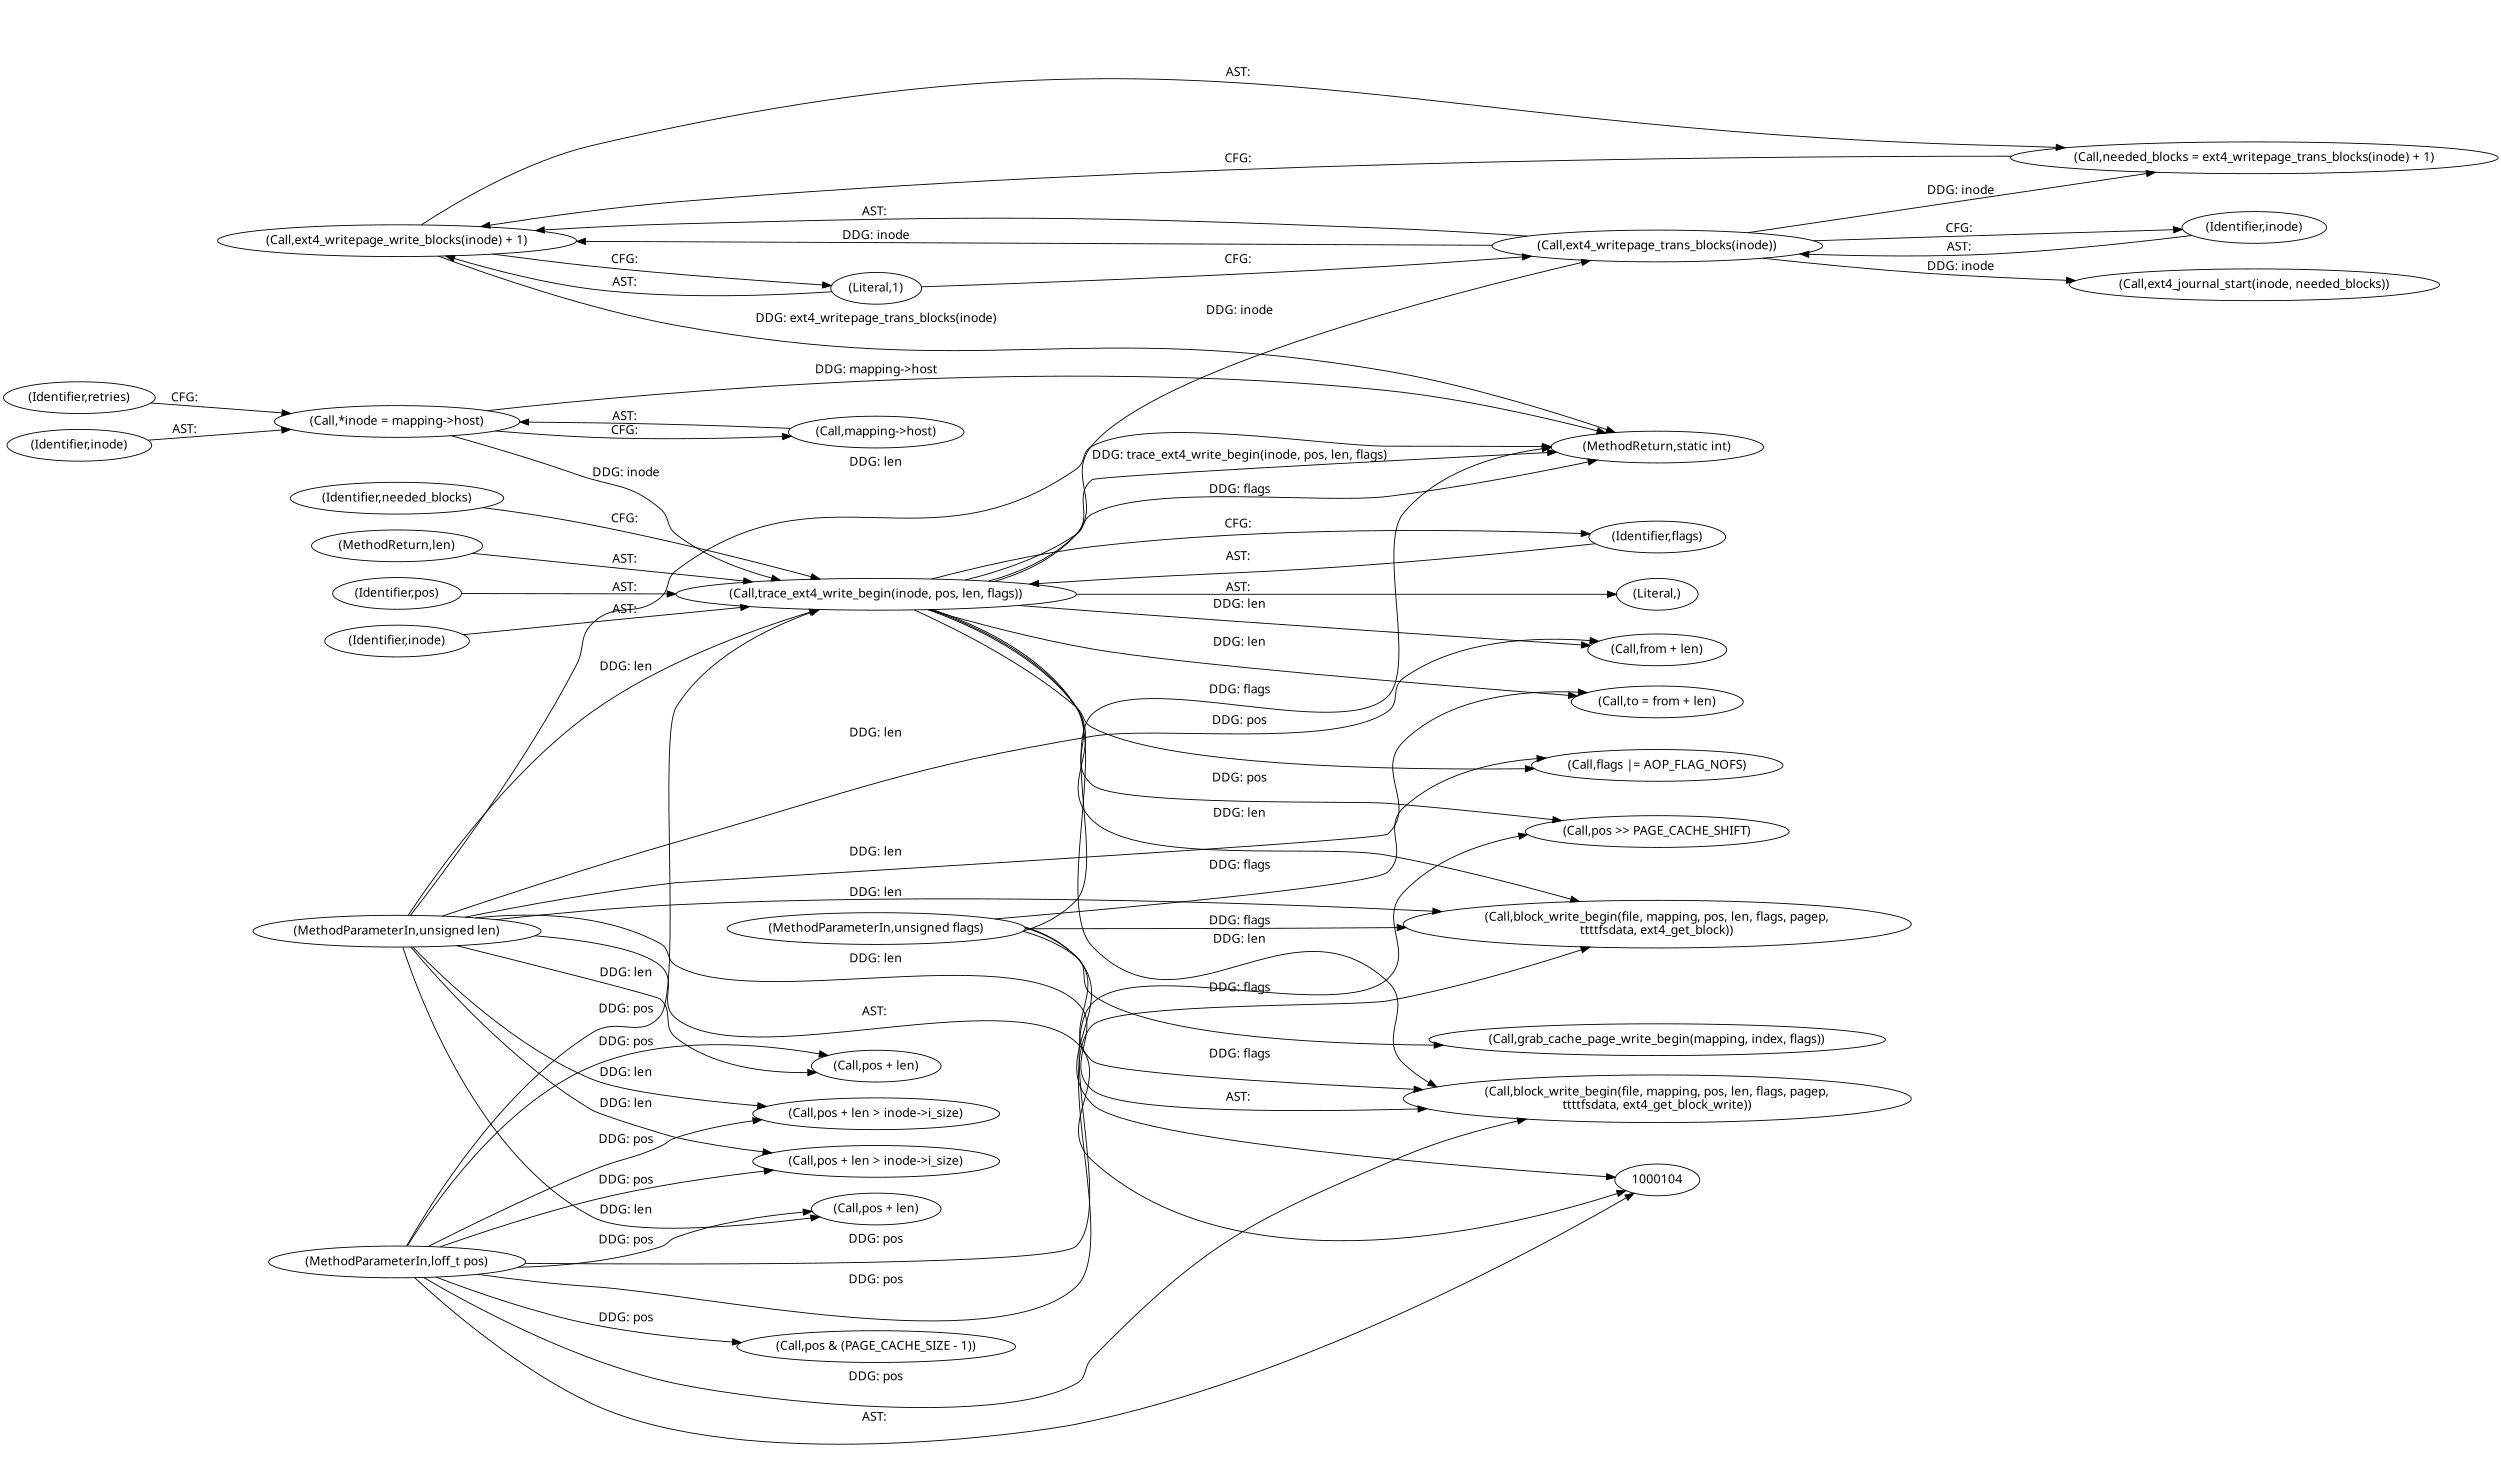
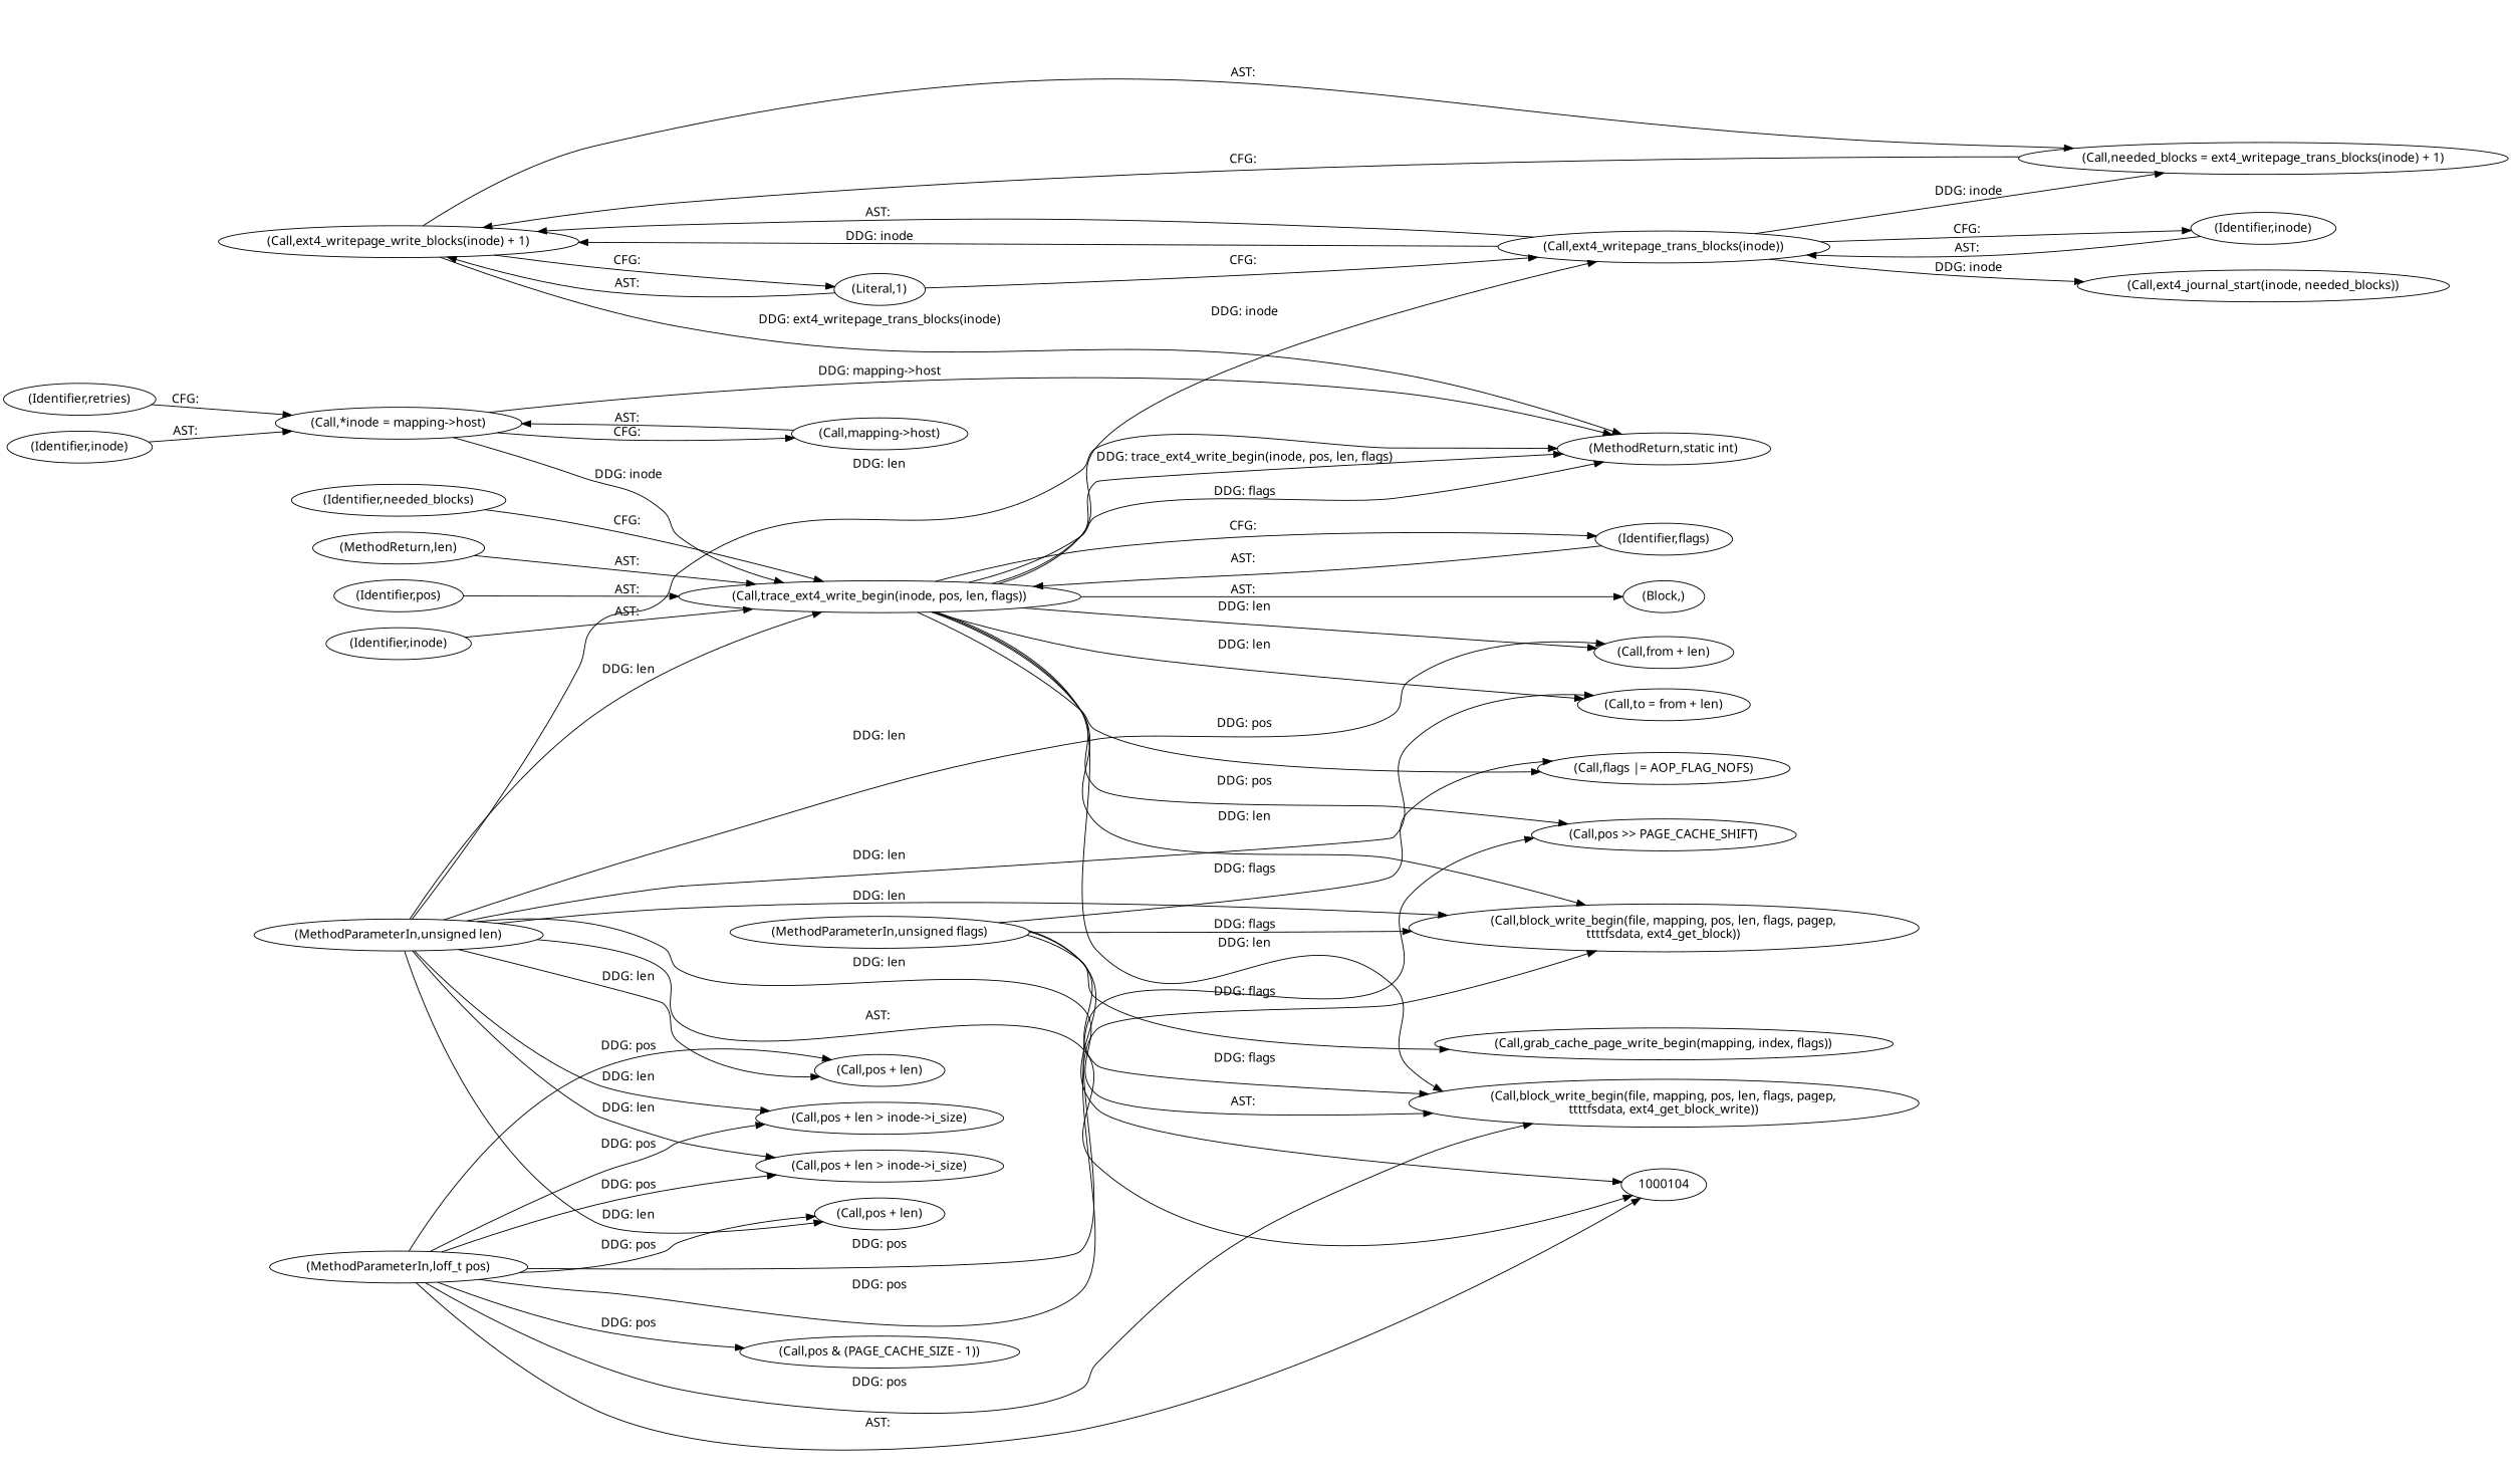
  digraph {
    fontname="Noto Sans"
    rankdir=LR
    node [fontname="Noto Sans"]
    edge [fontname="Noto Sans"]
    n1 [label="(Call,ext4_writepage_write_blocks(inode) + 1)"]
    n2 [label="(Literal,1)"]
    n3 [label="(Call,needed_blocks = ext4_writepage_trans_blocks(inode) + 1)"]
    n4 [label="(MethodReturn,static int)"]
    n5 [label="(Call,ext4_writepage_trans_blocks(inode))"]
    n6 [label="(Call,ext4_journal_start(inode, needed_blocks))"]
    n7 [label="(Identifier,inode)"]
    n8 [label="(Call,trace_ext4_write_begin(inode, pos, len, flags))"]
    n9 [label="(Call,pos >> PAGE_CACHE_SHIFT)"]
    n10 [label="(Call,flags |= AOP_FLAG_NOFS)"]
    n11 [label="(Identifier,flags)"]
    n12 [label="(Call,from + len)"]
    n13 [label="(Call,block_write_begin(file, mapping, pos, len, flags, pagep,\n\t\t\t\tfsdata, ext4_get_block))"]
-   n14 [label="(Literal,)"]
+   n14 [label="(Block,)"]
    n15 [label="(Call,to = from + len)"]
    n16 [label="(Call,block_write_begin(file, mapping, pos, len, flags, pagep,\n\t\t\t\tfsdata, ext4_get_block_write))"]
    n17 [label="(Call,*inode = mapping->host)"]
    n18 [label="(Call,mapping->host)"]
    n19 [label="(MethodParameterIn,loff_t pos)"]
    n20 [label="(Call,pos + len)"]
    n21 [label="(Call,pos + len > inode->i_size)"]
    n22 [label="(Call,pos + len)"]
    n23 [label="(Call,pos + len > inode->i_size)"]
    n24 [label="(Call,pos & (PAGE_CACHE_SIZE - 1))"]
    1000104
    n26 [label="(MethodParameterIn,unsigned len)"]
    n27 [label="(MethodParameterIn,unsigned flags)"]
    n28 [label="(Call,grab_cache_page_write_begin(mapping, index, flags))"]
    n29 [label="(MethodReturn,len)"]
    n30 [label="(Identifier,retries)"]
    n31 [label="(Identifier,inode)"]
    n32 [label="(Identifier,pos)"]
    n33 [label="(Identifier,inode)"]
    n34 [label="(Identifier,needed_blocks)"]
    n1 -> n2 [label="CFG: "]
    n1 -> n3 [label="AST: "]
    n1 -> n4 [label="DDG: ext4_writepage_trans_blocks(inode)"]
    n2 -> n1 [label="AST: "]
    n2 -> n5 [label="CFG: "]
    n3 -> n1 [label="CFG: "]
    n5 -> n1 [label="AST: "]
    n5 -> n1 [label="DDG: inode"]
    n5 -> n3 [label="DDG: inode"]
    n5 -> n6 [label="DDG: inode"]
    n5 -> n7 [label="CFG: "]
    n7 -> n5 [label="AST: "]
    n8 -> n4 [label="DDG: trace_ext4_write_begin(inode, pos, len, flags)"]
    n8 -> n4 [label="DDG: flags"]
    n8 -> n5 [label="DDG: inode"]
    n8 -> n9 [label="DDG: pos"]
    n8 -> n10 [label="DDG: pos"]
    n8 -> n11 [label="CFG: "]
    n8 -> n12 [label="DDG: len"]
    n8 -> n13 [label="DDG: len"]
    n8 -> n14 [label="AST: "]
    n8 -> n15 [label="DDG: len"]
    n8 -> n16 [label="DDG: len"]
    n11 -> n8 [label="AST: "]
    n17 -> n4 [label="DDG: mapping->host"]
    n17 -> n8 [label="DDG: inode"]
    n17 -> n18 [label="CFG: "]
    n18 -> n17 [label="AST: "]
-   n19 -> n8 [label="DDG: pos"]
    n19 -> n9 [label="DDG: pos"]
    n19 -> n13 [label="DDG: pos"]
    n19 -> n16 [label="DDG: pos"]
    n19 -> n20 [label="DDG: pos"]
    n19 -> n21 [label="DDG: pos"]
    n19 -> n22 [label="DDG: pos"]
    n19 -> n23 [label="DDG: pos"]
    n19 -> n24 [label="DDG: pos"]
    n19 -> 1000104 [label="AST: "]
    n26 -> n4 [label="DDG: len"]
    n26 -> n8 [label="DDG: len"]
    n26 -> n12 [label="DDG: len"]
    n26 -> n13 [label="DDG: len"]
    n26 -> n15 [label="DDG: len"]
    n26 -> n16 [label="DDG: len"]
    n26 -> n20 [label="DDG: len"]
    n26 -> n21 [label="DDG: len"]
    n26 -> n22 [label="DDG: len"]
    n26 -> n23 [label="DDG: len"]
    n26 -> 1000104 [label="AST: "]
-   n27 -> n4 [label="DDG: flags"]
    n27 -> n10 [label="DDG: flags"]
    n27 -> n13 [label="DDG: flags"]
    n27 -> n16 [label="DDG: flags"]
    n27 -> 1000104 [label="AST: "]
    n27 -> n28 [label="DDG: flags"]
    n29 -> n8 [label="AST: "]
    n30 -> n17 [label="CFG: "]
    n31 -> n17 [label="AST: "]
    n32 -> n8 [label="AST: "]
    n33 -> n8 [label="AST: "]
    n34 -> n8 [label="CFG: "]
  }
